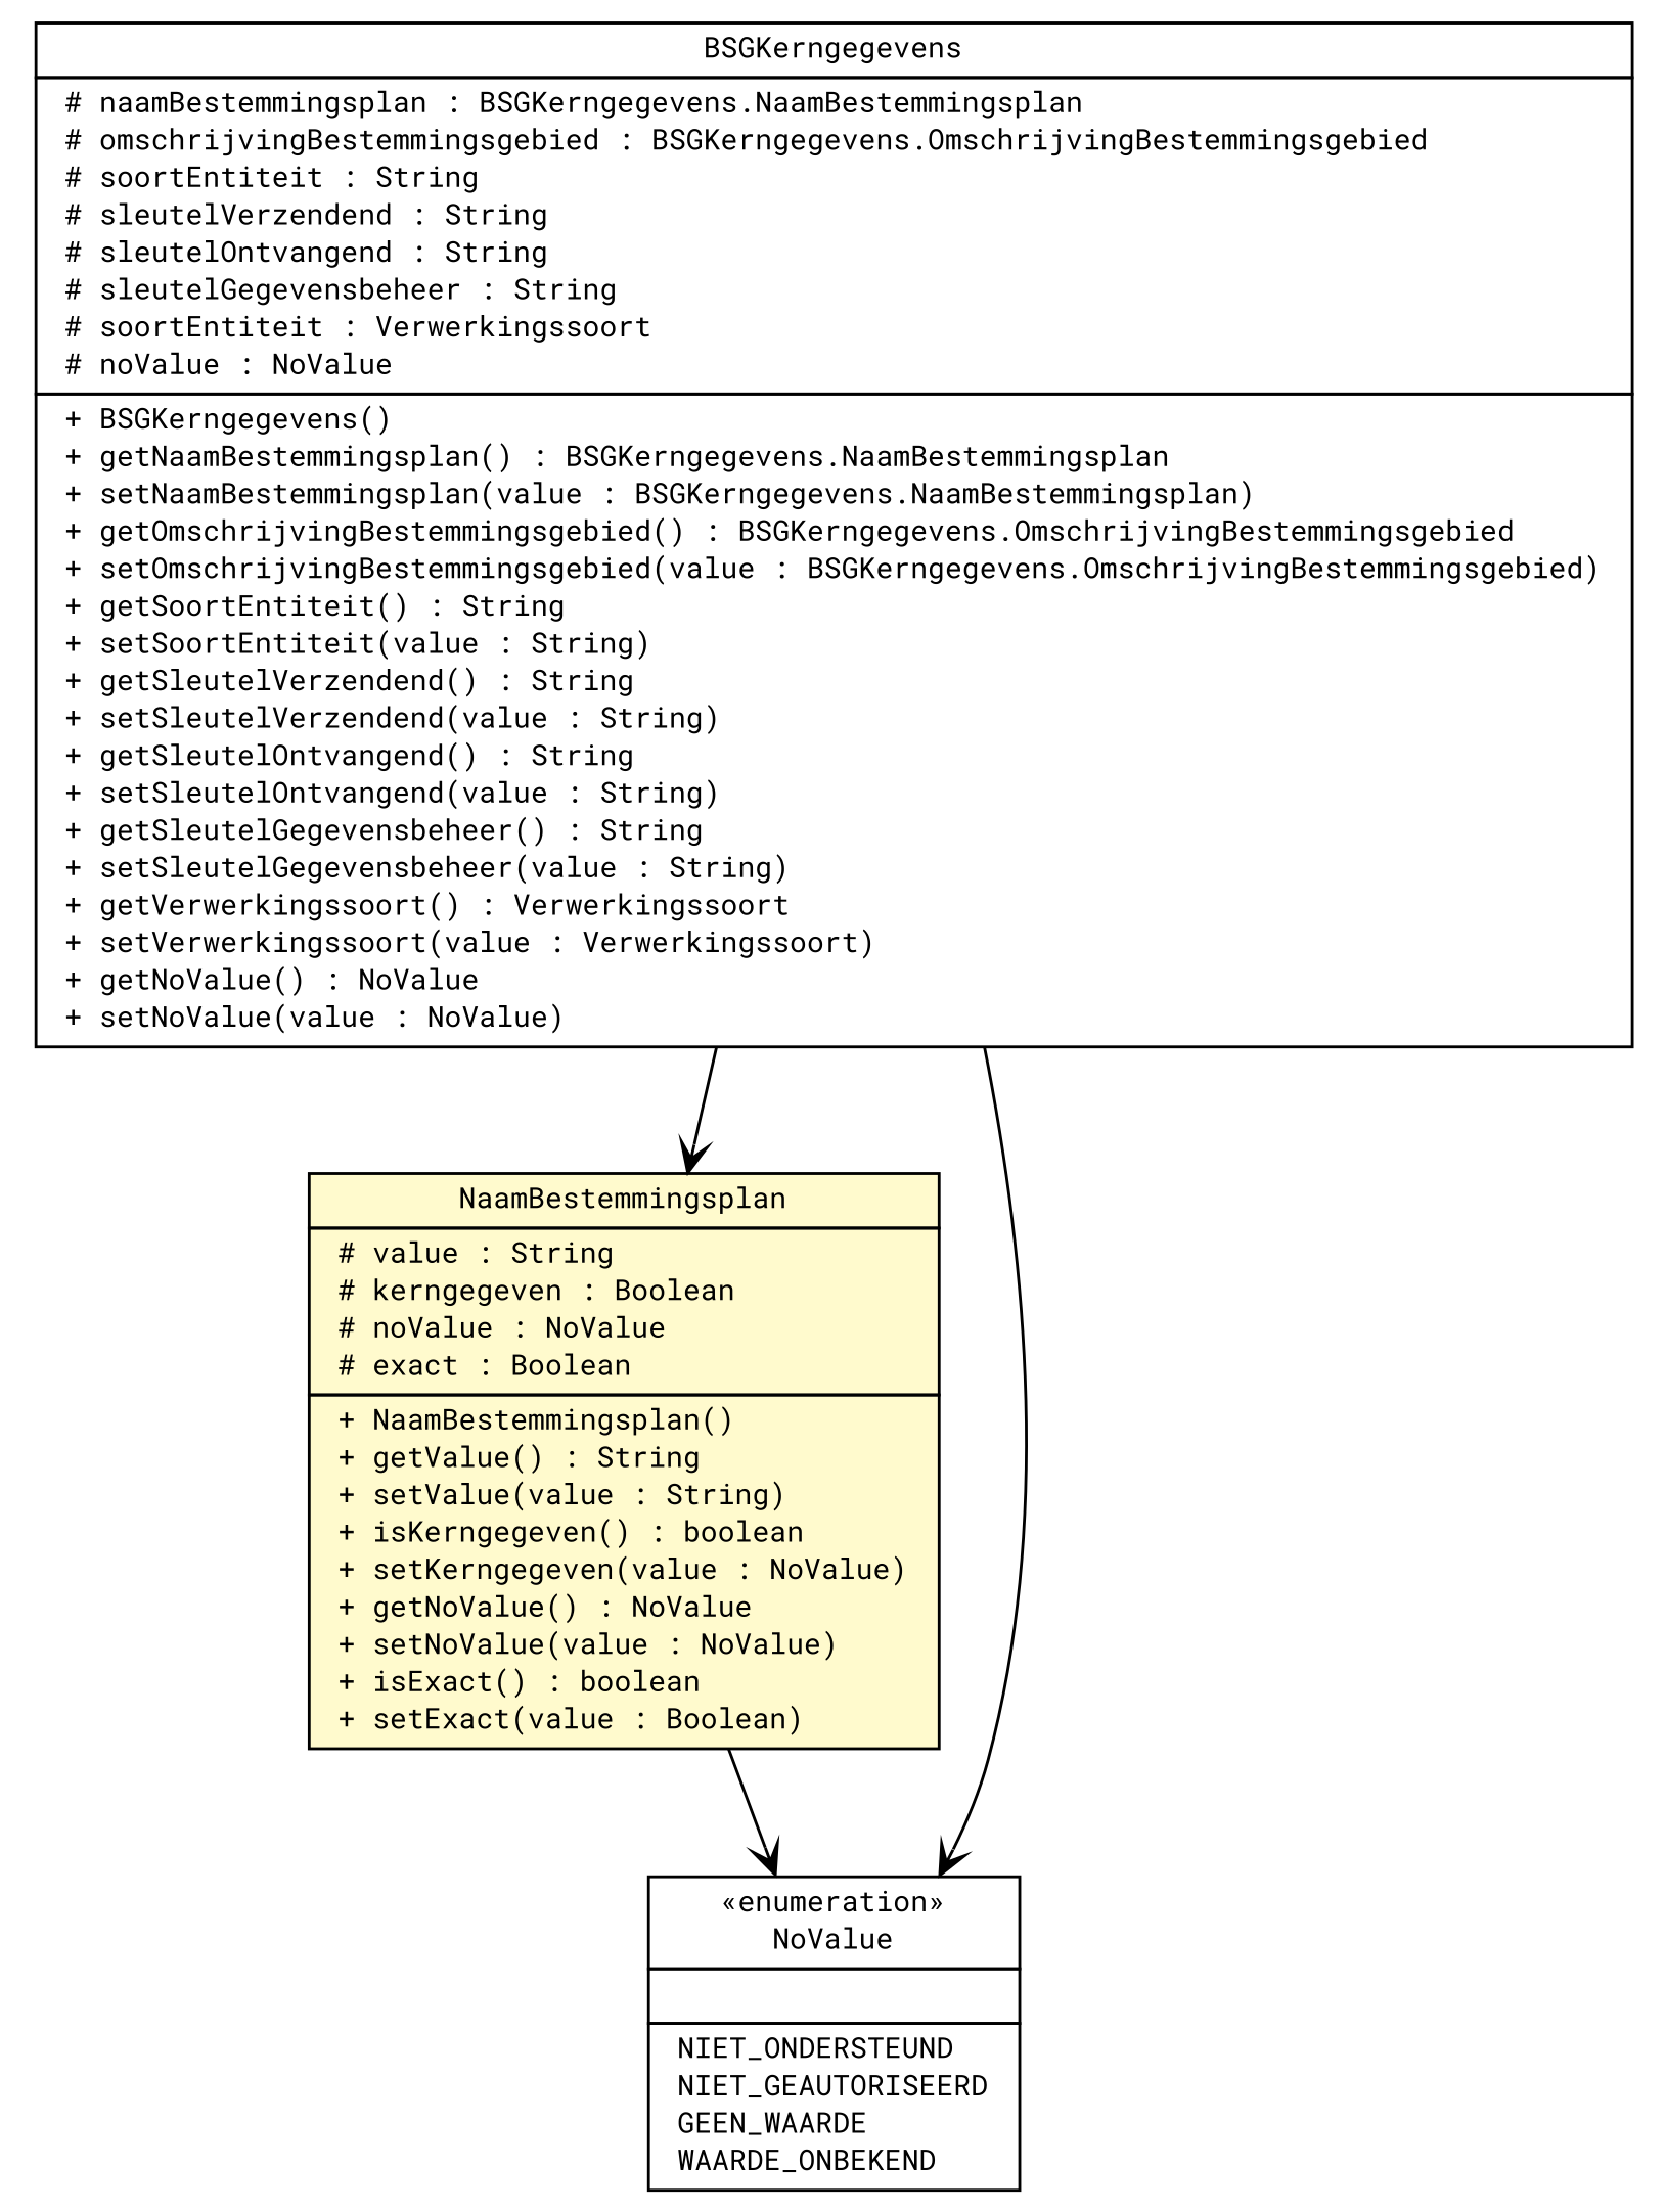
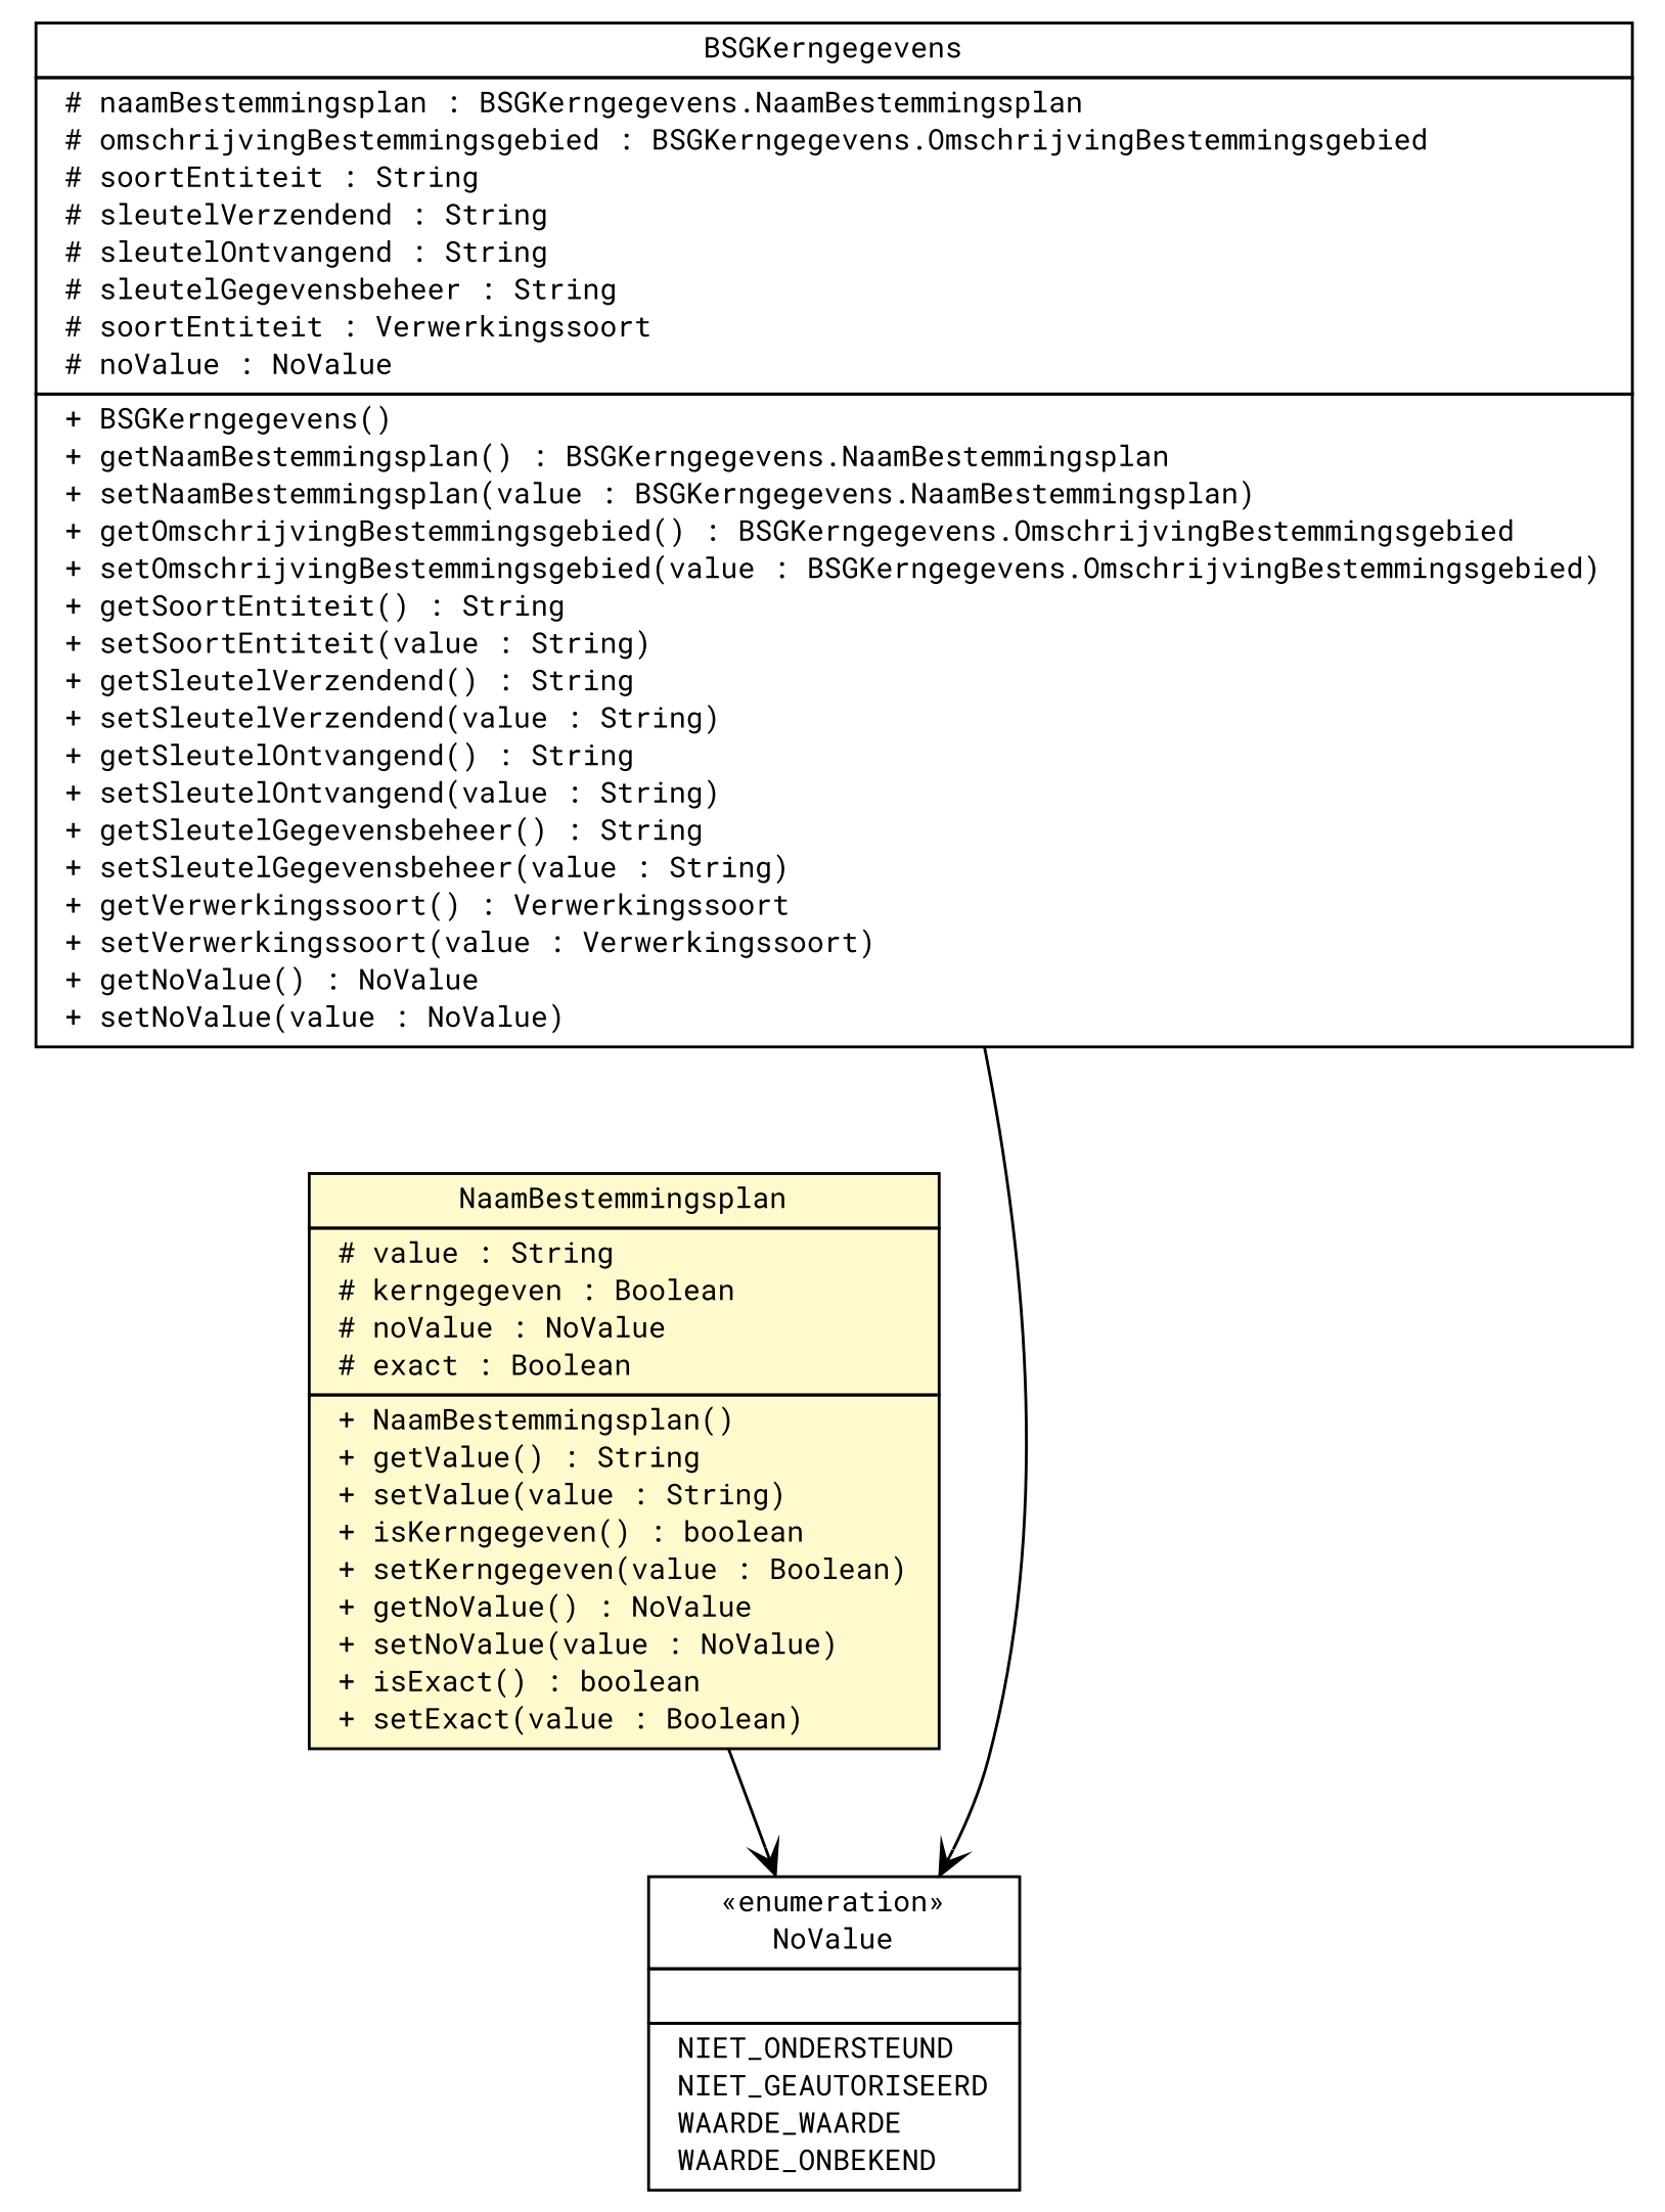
  digraph {
    fontname="Roboto Mono"
    nodesep=0.25
    ranksep=0.5
    node [fontcolor=black fontname="Roboto Mono" fontsize=10.0 shape=plaintext]
    edge [arrowhead=open color=black fontcolor=black fontname="Roboto Mono" fontsize=10.0 headport=p labelfontname=Helvetica labelfontsize=10 tailport=p]
    n1 [label=<<table title="nl.egem.stuf.sector.bg._0204.BSGKerngegevens" border="0" cellborder="1" cellspacing="0" cellpadding="2" port="p" href="./BSGKerngegevens.html"> 		<tr><td><table border="0" cellspacing="0" cellpadding="1"> <tr><td align="center" balign="center"> BSGKerngegevens </td></tr> 		</table></td></tr> 		<tr><td><table border="0" cellspacing="0" cellpadding="1"> <tr><td align="left" balign="left"> # naamBestemmingsplan : BSGKerngegevens.NaamBestemmingsplan </td></tr> <tr><td align="left" balign="left"> # omschrijvingBestemmingsgebied : BSGKerngegevens.OmschrijvingBestemmingsgebied </td></tr> <tr><td align="left" balign="left"> # soortEntiteit : String </td></tr> <tr><td align="left" balign="left"> # sleutelVerzendend : String </td></tr> <tr><td align="left" balign="left"> # sleutelOntvangend : String </td></tr> <tr><td align="left" balign="left"> # sleutelGegevensbeheer : String </td></tr> <tr><td align="left" balign="left"> # soortEntiteit : Verwerkingssoort </td></tr> <tr><td align="left" balign="left"> # noValue : NoValue </td></tr> 		</table></td></tr> 		<tr><td><table border="0" cellspacing="0" cellpadding="1"> <tr><td align="left" balign="left"> + BSGKerngegevens() </td></tr> <tr><td align="left" balign="left"> + getNaamBestemmingsplan() : BSGKerngegevens.NaamBestemmingsplan </td></tr> <tr><td align="left" balign="left"> + setNaamBestemmingsplan(value : BSGKerngegevens.NaamBestemmingsplan) </td></tr> <tr><td align="left" balign="left"> + getOmschrijvingBestemmingsgebied() : BSGKerngegevens.OmschrijvingBestemmingsgebied </td></tr> <tr><td align="left" balign="left"> + setOmschrijvingBestemmingsgebied(value : BSGKerngegevens.OmschrijvingBestemmingsgebied) </td></tr> <tr><td align="left" balign="left"> + getSoortEntiteit() : String </td></tr> <tr><td align="left" balign="left"> + setSoortEntiteit(value : String) </td></tr> <tr><td align="left" balign="left"> + getSleutelVerzendend() : String </td></tr> <tr><td align="left" balign="left"> + setSleutelVerzendend(value : String) </td></tr> <tr><td align="left" balign="left"> + getSleutelOntvangend() : String </td></tr> <tr><td align="left" balign="left"> + setSleutelOntvangend(value : String) </td></tr> <tr><td align="left" balign="left"> + getSleutelGegevensbeheer() : String </td></tr> <tr><td align="left" balign="left"> + setSleutelGegevensbeheer(value : String) </td></tr> <tr><td align="left" balign="left"> + getVerwerkingssoort() : Verwerkingssoort </td></tr> <tr><td align="left" balign="left"> + setVerwerkingssoort(value : Verwerkingssoort) </td></tr> <tr><td align="left" balign="left"> + getNoValue() : NoValue </td></tr> <tr><td align="left" balign="left"> + setNoValue(value : NoValue) </td></tr> 		</table></td></tr> 		</table>>]
-   n2 [label=<<table title="nl.egem.stuf.sector.bg._0204.BSGKerngegevens.NaamBestemmingsplan" border="0" cellborder="1" cellspacing="0" cellpadding="2" port="p" bgcolor="lemonChiffon" href="./BSGKerngegevens.NaamBestemmingsplan.html"> 		<tr><td><table border="0" cellspacing="0" cellpadding="1"> <tr><td align="center" balign="center"> NaamBestemmingsplan </td></tr> 		</table></td></tr> 		<tr><td><table border="0" cellspacing="0" cellpadding="1"> <tr><td align="left" balign="left"> # value : String </td></tr> <tr><td align="left" balign="left"> # kerngegeven : Boolean </td></tr> <tr><td align="left" balign="left"> # noValue : NoValue </td></tr> <tr><td align="left" balign="left"> # exact : Boolean </td></tr> 		</table></td></tr> 		<tr><td><table border="0" cellspacing="0" cellpadding="1"> <tr><td align="left" balign="left"> + NaamBestemmingsplan() </td></tr> <tr><td align="left" balign="left"> + getValue() : String </td></tr> <tr><td align="left" balign="left"> + setValue(value : String) </td></tr> <tr><td align="left" balign="left"> + isKerngegeven() : boolean </td></tr> <tr><td align="left" balign="left"> + setKerngegeven(value : NoValue) </td></tr> <tr><td align="left" balign="left"> + getNoValue() : NoValue </td></tr> <tr><td align="left" balign="left"> + setNoValue(value : NoValue) </td></tr> <tr><td align="left" balign="left"> + isExact() : boolean </td></tr> <tr><td align="left" balign="left"> + setExact(value : Boolean) </td></tr> 		</table></td></tr> 		</table>>]
-   n3 [label=<<table title="nl.egem.stuf.stuf0204.NoValue" border="0" cellborder="1" cellspacing="0" cellpadding="2" port="p" href="../../../stuf0204/NoValue.html"> 		<tr><td><table border="0" cellspacing="0" cellpadding="1"> <tr><td align="center" balign="center"> &#171;enumeration&#187; </td></tr> <tr><td align="center" balign="center"> NoValue </td></tr> 		</table></td></tr> 		<tr><td><table border="0" cellspacing="0" cellpadding="1"> <tr><td align="left" balign="left">  </td></tr> 		</table></td></tr> 		<tr><td><table border="0" cellspacing="0" cellpadding="1"> <tr><td align="left" balign="left"> NIET_ONDERSTEUND </td></tr> <tr><td align="left" balign="left"> NIET_GEAUTORISEERD </td></tr> <tr><td align="left" balign="left"> GEEN_WAARDE </td></tr> <tr><td align="left" balign="left"> WAARDE_ONBEKEND </td></tr> 		</table></td></tr> 		</table>>]
-   n1 -> n2
+   n2 [label=<<table title="nl.egem.stuf.sector.bg._0204.BSGKerngegevens.NaamBestemmingsplan" border="0" cellborder="1" cellspacing="0" cellpadding="2" port="p" bgcolor="lemonChiffon" href="./BSGKerngegevens.NaamBestemmingsplan.html"> 		<tr><td><table border="0" cellspacing="0" cellpadding="1"> <tr><td align="center" balign="center"> NaamBestemmingsplan </td></tr> 		</table></td></tr> 		<tr><td><table border="0" cellspacing="0" cellpadding="1"> <tr><td align="left" balign="left"> # value : String </td></tr> <tr><td align="left" balign="left"> # kerngegeven : Boolean </td></tr> <tr><td align="left" balign="left"> # noValue : NoValue </td></tr> <tr><td align="left" balign="left"> # exact : Boolean </td></tr> 		</table></td></tr> 		<tr><td><table border="0" cellspacing="0" cellpadding="1"> <tr><td align="left" balign="left"> + NaamBestemmingsplan() </td></tr> <tr><td align="left" balign="left"> + getValue() : String </td></tr> <tr><td align="left" balign="left"> + setValue(value : String) </td></tr> <tr><td align="left" balign="left"> + isKerngegeven() : boolean </td></tr> <tr><td align="left" balign="left"> + setKerngegeven(value : Boolean) </td></tr> <tr><td align="left" balign="left"> + getNoValue() : NoValue </td></tr> <tr><td align="left" balign="left"> + setNoValue(value : NoValue) </td></tr> <tr><td align="left" balign="left"> + isExact() : boolean </td></tr> <tr><td align="left" balign="left"> + setExact(value : Boolean) </td></tr> 		</table></td></tr> 		</table>>]
+   n3 [label=<<table title="nl.egem.stuf.stuf0204.NoValue" border="0" cellborder="1" cellspacing="0" cellpadding="2" port="p" href="../../../stuf0204/NoValue.html"> 		<tr><td><table border="0" cellspacing="0" cellpadding="1"> <tr><td align="center" balign="center"> &#171;enumeration&#187; </td></tr> <tr><td align="center" balign="center"> NoValue </td></tr> 		</table></td></tr> 		<tr><td><table border="0" cellspacing="0" cellpadding="1"> <tr><td align="left" balign="left">  </td></tr> 		</table></td></tr> 		<tr><td><table border="0" cellspacing="0" cellpadding="1"> <tr><td align="left" balign="left"> NIET_ONDERSTEUND </td></tr> <tr><td align="left" balign="left"> NIET_GEAUTORISEERD </td></tr> <tr><td align="left" balign="left"> WAARDE_WAARDE </td></tr> <tr><td align="left" balign="left"> WAARDE_ONBEKEND </td></tr> 		</table></td></tr> 		</table>>]
    n1 -> n3
    n2 -> n3
  }
